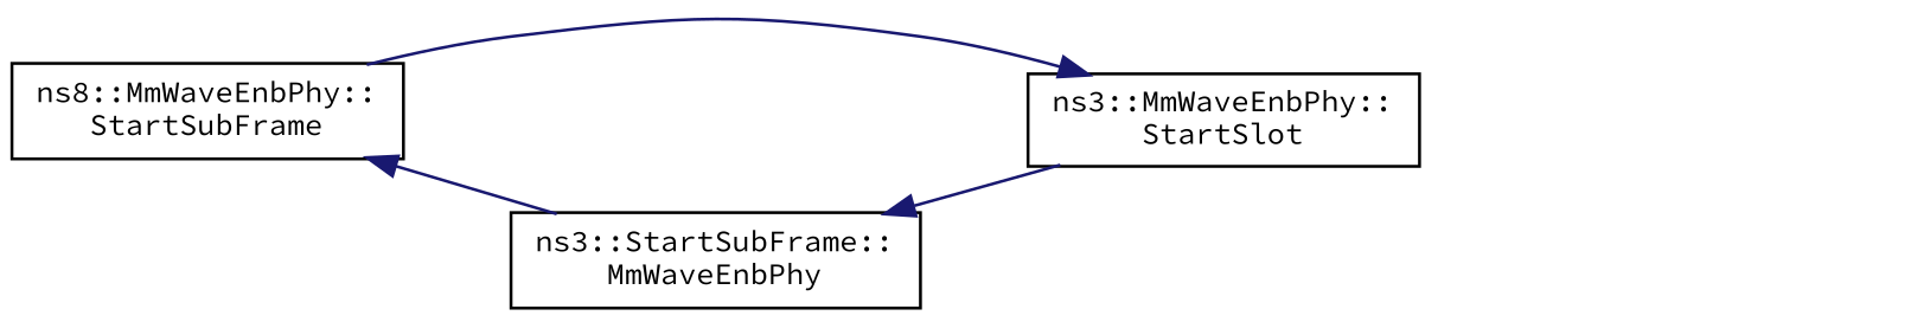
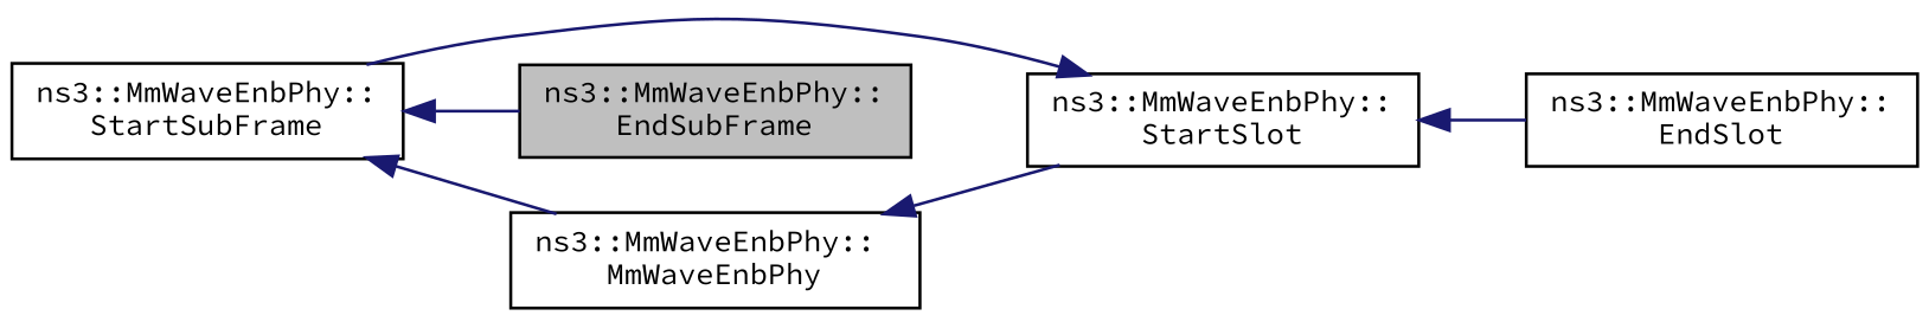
  digraph {
    fontname="Source Code Pro"
    rankdir=LR
    node [color=black fillcolor=white fontname="Source Code Pro" fontsize=10 shape=record style=filled]
    edge [color=midnightblue dir=back fontname="Source Code Pro" fontsize=10 labelfontname=Helvetica labelfontsize=10 style=solid]
+   n1 [fillcolor=grey75 fontcolor=black height=0.2 label="ns3::MmWaveEnbPhy::\lEndSubFrame" width=0.4]
+   n2 [height=0.2 label="ns3::MmWaveEnbPhy::\lEndSlot" width=0.4]
    n3 [height=0.2 label="ns3::MmWaveEnbPhy::\lStartSlot" width=0.4]
-   n4 [height=0.2 label="ns8::MmWaveEnbPhy::\lStartSubFrame" width=0.4]
-   n5 [height=0.2 label="ns3::StartSubFrame::\lMmWaveEnbPhy" width=0.4]
+   n4 [height=0.2 label="ns3::MmWaveEnbPhy::\lStartSubFrame" width=0.4]
+   n5 [height=0.2 label="ns3::MmWaveEnbPhy::\lMmWaveEnbPhy" width=0.4]
+   n3 -> n2
    n3 -> n4
+   n4 -> n1
    n4 -> n5
    n5 -> n3
  }
